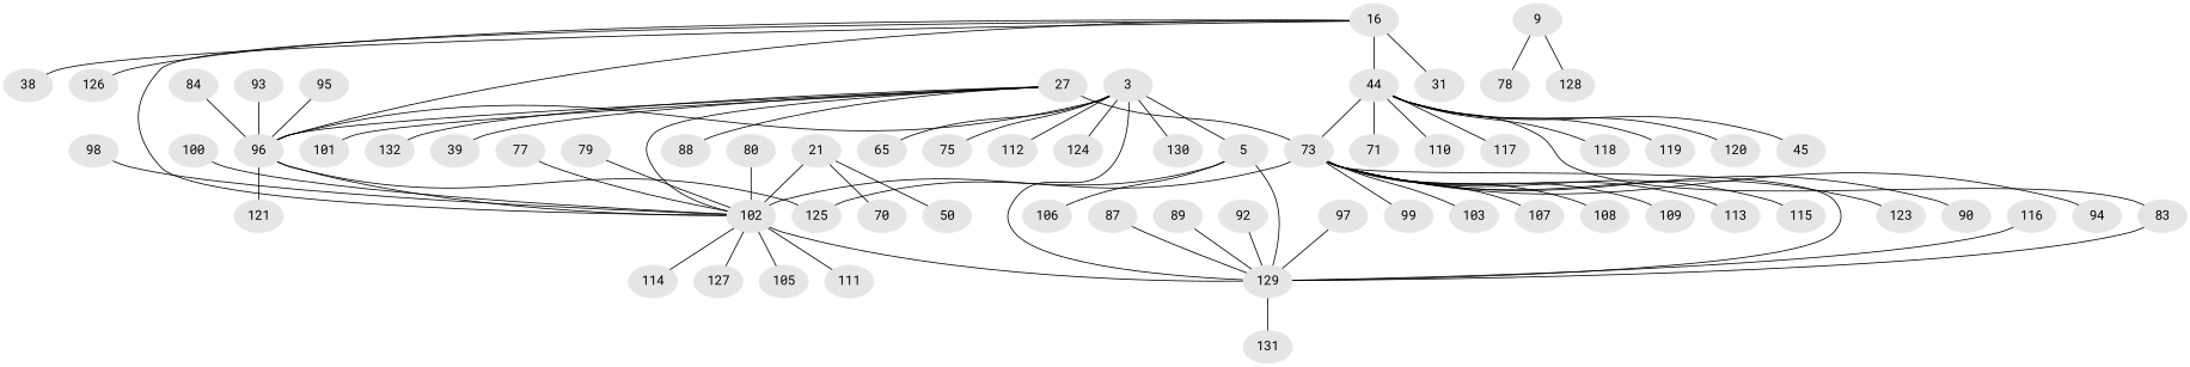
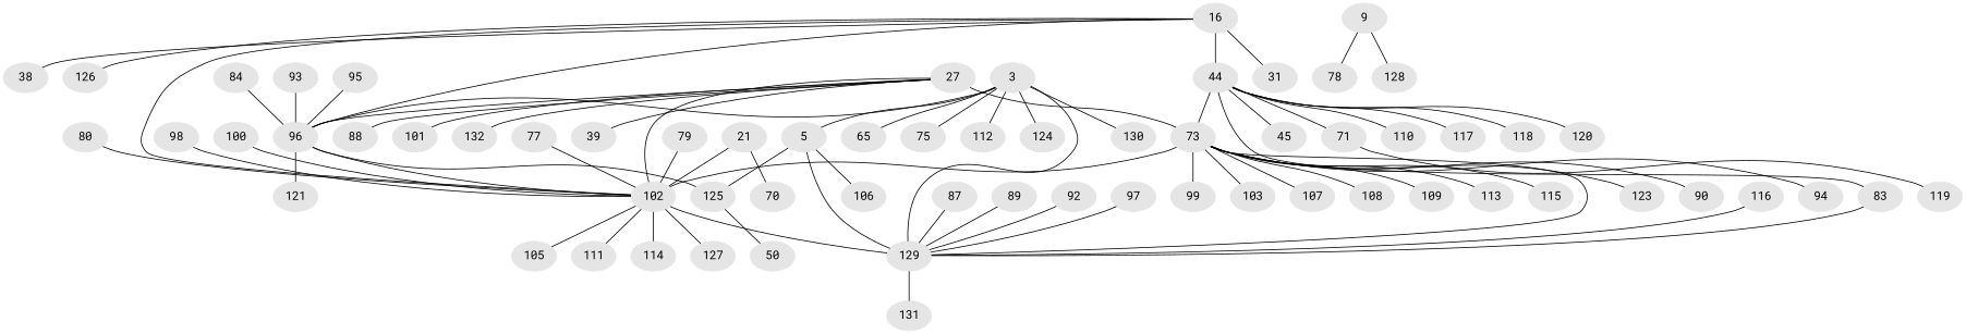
  graph {
    fontname="Roboto Mono"
    node [color=gray90 fontname="Roboto Mono" style=filled]
    edge [fontname="Roboto Mono"]
    3 [super="+2"]
    5 [super="+4"]
    65
    75 [super="+59"]
    96 [super="+72+81"]
    112
    124
    129 [super="+6+122+52+69"]
    130 [super="+47+76"]
    106
    125 [super="+48"]
    102 [super="+62+74+36+49+61+68"]
    121 [super="+54+55"]
    131
    44 [super="+38+18+42"]
    73 [super="+30+40"]
    45
    n18 [label=71]
    83
    110
    117
    118 [super="+104"]
    119
    120
    9 [super="+8"]
    78
    128
    16 [super="+14"]
    31
    n30 [label=38]
    126
    105
    111
    114
    127
    21 [super="+20"]
    50
    70 [super="+63"]
    27 [super="+26"]
    39 [super="+34"]
    88
    101
    132
    90
    94 [super="+85"]
    99 [super="+82"]
    103
    107 [super="+67"]
    108 [super="+86"]
    109
    113 [super="+91"]
    115
    123
    77
    79
    80
    84
    87 [super="+64"]
    89
    92
    93 [super="+60"]
    95
    97 [super="+58"]
    98 [super="+71"]
    100
    116
    3 -- 5 [weight=4]
    3 -- 65
    3 -- 75
    3 -- 96
    3 -- 112
    3 -- 124
    3 -- 129 [weight=4]
    3 -- 130
    5 -- 129 [weight=4]
    5 -- 106
    5 -- 125
    96 -- 125
    96 -- 102
    96 -- 121
    129 -- 131
    102 -- 129 [weight=2]
    102 -- 105
    102 -- 111
    102 -- 114
    102 -- 127
    44 -- 73 [weight=2]
    44 -- 45
    44 -- n18
    44 -- 83
    44 -- 110
    44 -- 117
    44 -- 118
-   44 -- 119
+   n18 -- 119
    44 -- 120
    73 -- 129 [weight=2]
    73 -- 102 [weight=2]
    73 -- 90
    73 -- 94
    73 -- 99
    73 -- 103
    73 -- 107
    73 -- 108
    73 -- 109
    73 -- 113
    73 -- 115
    73 -- 123
    83 -- 129
    9 -- 78
    9 -- 128
    16 -- 96
    16 -- 102 [weight=2]
    16 -- 44 [weight=8]
    16 -- 31
    16 -- n30
    16 -- 126
    21 -- 102 [weight=8]
-   21 -- 50
+   125 -- 50
    21 -- 70
    27 -- 96
    27 -- 102
    27 -- 73 [weight=8]
    27 -- 39
    27 -- 88
    27 -- 101
    27 -- 132
    77 -- 102
    79 -- 102
    80 -- 102
    84 -- 96
    87 -- 129
    89 -- 129
    92 -- 129
    93 -- 96
    95 -- 96
    97 -- 129
    98 -- 102
    100 -- 102
    116 -- 129
  }
